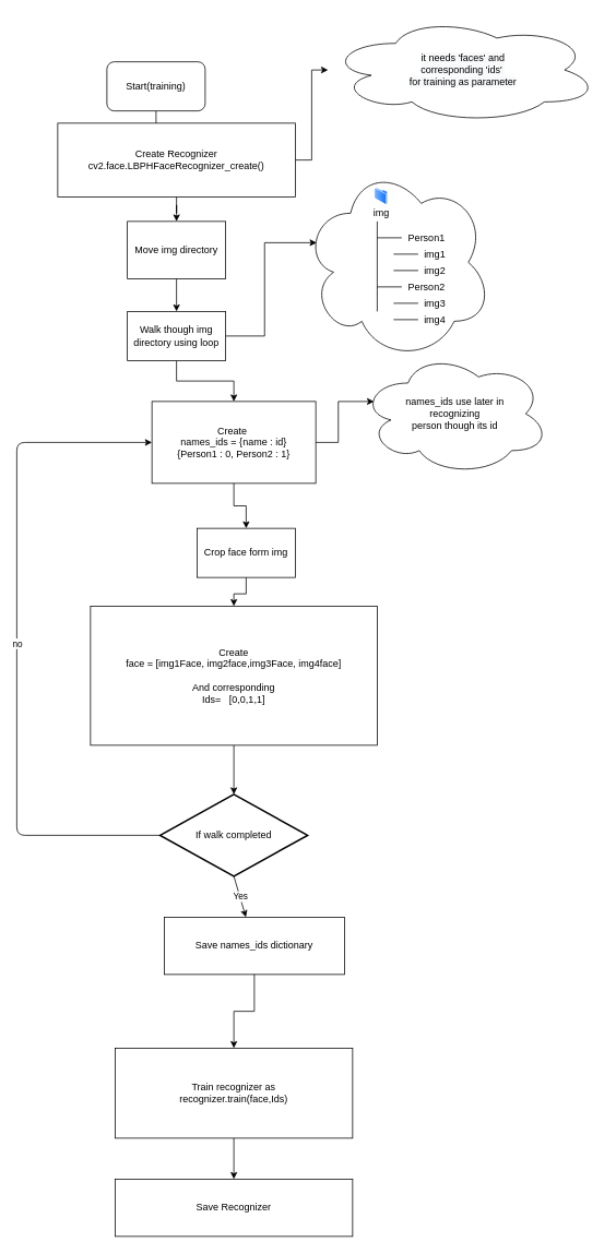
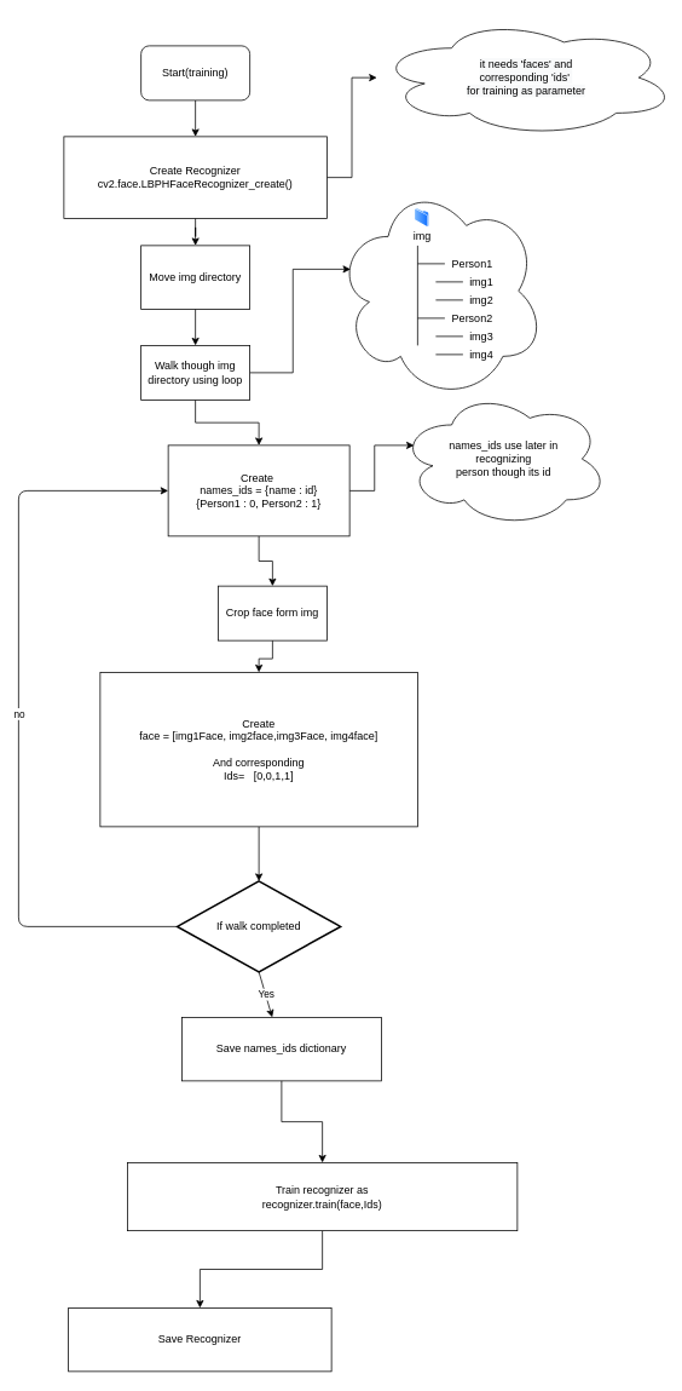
  <mxCell id="0" />
  <mxCell id="1" parent="0" />
  <mxCell id="2" style="edgeStyle=orthogonalEdgeStyle;rounded=0;orthogonalLoop=1;jettySize=auto;html=1;entryX=0.5;entryY=0;entryDx=0;entryDy=0;" parent="1" source="3" target="43" edge="1"><mxGeometry relative="1" as="geometry"><mxPoint x="220" y="170" as="targetPoint" /></mxGeometry></mxCell>
- <mxCell id="3" value="Start(training)" style="rounded=1;whiteSpace=wrap;html=1;" parent="1" vertex="1"><mxGeometry x="130" y="75" width="120" height="60" as="geometry" /></mxCell>
+ <mxCell id="3" value="Start(training)" style="rounded=1;whiteSpace=wrap;html=1;" parent="1" vertex="1"><mxGeometry x="155" y="50" width="120" height="60" as="geometry" /></mxCell>
  <mxCell id="4" value="" style="edgeStyle=orthogonalEdgeStyle;rounded=0;orthogonalLoop=1;jettySize=auto;html=1;" parent="1" source="5" target="8" edge="1"><mxGeometry relative="1" as="geometry" /></mxCell>
  <mxCell id="5" value="Move img directory" style="rounded=0;whiteSpace=wrap;html=1;" parent="1" vertex="1"><mxGeometry x="155" y="270" width="120" height="70" as="geometry" /></mxCell>
  <mxCell id="6" value="" style="edgeStyle=orthogonalEdgeStyle;rounded=0;orthogonalLoop=1;jettySize=auto;html=1;" parent="1" source="8" target="11" edge="1"><mxGeometry relative="1" as="geometry" /></mxCell>
  <mxCell id="7" value="" style="edgeStyle=orthogonalEdgeStyle;rounded=0;orthogonalLoop=1;jettySize=auto;html=1;entryX=0.07;entryY=0.4;entryDx=0;entryDy=0;entryPerimeter=0;" parent="1" source="8" target="16" edge="1"><mxGeometry relative="1" as="geometry" /></mxCell>
  <mxCell id="8" value="Walk though img directory using loop" style="rounded=0;whiteSpace=wrap;html=1;" parent="1" vertex="1"><mxGeometry x="155" y="380" width="120" height="60" as="geometry" /></mxCell>
  <mxCell id="9" value="" style="edgeStyle=orthogonalEdgeStyle;rounded=0;orthogonalLoop=1;jettySize=auto;html=1;" parent="1" source="11" target="13" edge="1"><mxGeometry relative="1" as="geometry" /></mxCell>
  <mxCell id="10" value="" style="edgeStyle=orthogonalEdgeStyle;rounded=0;orthogonalLoop=1;jettySize=auto;html=1;entryX=0.07;entryY=0.4;entryDx=0;entryDy=0;entryPerimeter=0;" parent="1" source="11" target="44" edge="1"><mxGeometry relative="1" as="geometry" /></mxCell>
  <mxCell id="11" value="Create&amp;nbsp;&lt;br&gt;names_ids = {name : id}&lt;br&gt;{Person1 : 0, Person2 : 1}" style="rounded=0;whiteSpace=wrap;html=1;" parent="1" vertex="1"><mxGeometry x="185" y="490" width="200" height="100" as="geometry" /></mxCell>
  <mxCell id="12" value="" style="edgeStyle=orthogonalEdgeStyle;rounded=0;orthogonalLoop=1;jettySize=auto;html=1;" parent="1" source="13" target="15" edge="1"><mxGeometry relative="1" as="geometry" /></mxCell>
  <mxCell id="13" value="Crop face form img" style="rounded=0;whiteSpace=wrap;html=1;" parent="1" vertex="1"><mxGeometry x="240" y="645" width="120" height="60" as="geometry" /></mxCell>
  <mxCell id="14" value="" style="edgeStyle=orthogonalEdgeStyle;rounded=0;orthogonalLoop=1;jettySize=auto;html=1;" parent="1" source="15" target="35" edge="1"><mxGeometry relative="1" as="geometry"><mxPoint x="250" y="940" as="targetPoint" /></mxGeometry></mxCell>
  <mxCell id="15" value="Create &lt;br&gt;face = [img1Face, img2face,img3Face, img4face]&lt;br&gt;&lt;br&gt;And corresponding &lt;br&gt;Ids=&amp;nbsp; &amp;nbsp;[0,0,1,1]" style="rounded=0;whiteSpace=wrap;html=1;" parent="1" vertex="1"><mxGeometry x="110" y="740" width="350" height="170" as="geometry" /></mxCell>
  <mxCell id="16" value="&lt;div style=&quot;text-align: left&quot;&gt;&lt;br&gt;&lt;/div&gt;" style="ellipse;shape=cloud;whiteSpace=wrap;html=1;rounded=0;" parent="1" vertex="1"><mxGeometry x="370" y="200" width="230" height="240" as="geometry" /></mxCell>
  <mxCell id="17" value="" style="endArrow=none;html=1;" parent="1" edge="1"><mxGeometry width="50" height="50" relative="1" as="geometry"><mxPoint x="460" y="380" as="sourcePoint" /><mxPoint x="460" y="270" as="targetPoint" /></mxGeometry></mxCell>
  <mxCell id="18" value="img" style="text;html=1;align=center;verticalAlign=middle;resizable=0;points=[];autosize=1;" parent="1" vertex="1"><mxGeometry x="450" y="250" width="30" height="20" as="geometry" /></mxCell>
  <mxCell id="19" value="" style="endArrow=none;html=1;" parent="1" edge="1"><mxGeometry width="50" height="50" relative="1" as="geometry"><mxPoint x="460" y="290" as="sourcePoint" /><mxPoint x="490" y="290" as="targetPoint" /></mxGeometry></mxCell>
  <mxCell id="20" value="Person1" style="text;html=1;align=center;verticalAlign=middle;resizable=0;points=[];autosize=1;" parent="1" vertex="1"><mxGeometry x="490" y="280" width="60" height="20" as="geometry" /></mxCell>
  <mxCell id="21" value="" style="aspect=fixed;perimeter=ellipsePerimeter;html=1;align=center;shadow=0;dashed=0;spacingTop=3;image;image=img/lib/active_directory/folder.svg;" parent="1" vertex="1"><mxGeometry x="457" y="228.08" width="16" height="21.92" as="geometry" /></mxCell>
  <mxCell id="22" value="" style="endArrow=none;html=1;" parent="1" edge="1"><mxGeometry width="50" height="50" relative="1" as="geometry"><mxPoint x="480" y="310" as="sourcePoint" /><mxPoint x="510" y="310" as="targetPoint" /></mxGeometry></mxCell>
  <mxCell id="23" value="img1" style="text;html=1;align=center;verticalAlign=middle;resizable=0;points=[];autosize=1;" parent="1" vertex="1"><mxGeometry x="510" y="300" width="40" height="20" as="geometry" /></mxCell>
  <mxCell id="24" value="" style="endArrow=none;html=1;" parent="1" edge="1"><mxGeometry width="50" height="50" relative="1" as="geometry"><mxPoint x="480" y="330" as="sourcePoint" /><mxPoint x="510" y="330" as="targetPoint" /></mxGeometry></mxCell>
  <mxCell id="25" value="img2" style="text;html=1;align=center;verticalAlign=middle;resizable=0;points=[];autosize=1;" parent="1" vertex="1"><mxGeometry x="510" y="320" width="40" height="20" as="geometry" /></mxCell>
  <mxCell id="26" value="" style="endArrow=none;html=1;" parent="1" edge="1"><mxGeometry width="50" height="50" relative="1" as="geometry"><mxPoint x="460" y="350" as="sourcePoint" /><mxPoint x="490" y="350" as="targetPoint" /></mxGeometry></mxCell>
  <mxCell id="27" value="Person2" style="text;html=1;align=center;verticalAlign=middle;resizable=0;points=[];autosize=1;" parent="1" vertex="1"><mxGeometry x="490" y="340" width="60" height="20" as="geometry" /></mxCell>
  <mxCell id="28" value="" style="endArrow=none;html=1;" parent="1" edge="1"><mxGeometry width="50" height="50" relative="1" as="geometry"><mxPoint x="480" y="370" as="sourcePoint" /><mxPoint x="510" y="370" as="targetPoint" /></mxGeometry></mxCell>
  <mxCell id="29" value="img3" style="text;html=1;align=center;verticalAlign=middle;resizable=0;points=[];autosize=1;" parent="1" vertex="1"><mxGeometry x="510" y="360" width="40" height="20" as="geometry" /></mxCell>
  <mxCell id="30" value="" style="endArrow=none;html=1;" parent="1" edge="1"><mxGeometry width="50" height="50" relative="1" as="geometry"><mxPoint x="480" y="390" as="sourcePoint" /><mxPoint x="510" y="390" as="targetPoint" /></mxGeometry></mxCell>
  <mxCell id="31" value="img4" style="text;html=1;align=center;verticalAlign=middle;resizable=0;points=[];autosize=1;" parent="1" vertex="1"><mxGeometry x="510" y="380" width="40" height="20" as="geometry" /></mxCell>
  <mxCell id="32" value="Save names_ids dictionary" style="rounded=0;whiteSpace=wrap;html=1;" parent="1" vertex="1"><mxGeometry x="200" y="1120" width="220" height="70" as="geometry" /></mxCell>
  <mxCell id="33" value="" style="edgeStyle=orthogonalEdgeStyle;rounded=0;orthogonalLoop=1;jettySize=auto;html=1;" parent="1" source="34" target="46" edge="1"><mxGeometry relative="1" as="geometry" /></mxCell>
- <mxCell id="34" value="Train recognizer as&lt;br&gt;recognizer.train(face,Ids)" style="rounded=0;whiteSpace=wrap;html=1;" parent="1" vertex="1"><mxGeometry x="140" y="1280" width="290" height="110" as="geometry" /></mxCell>
+ <mxCell id="34" value="Train recognizer as&lt;br&gt;recognizer.train(face,Ids)" style="rounded=0;whiteSpace=wrap;html=1;" parent="1" vertex="1"><mxGeometry x="140" y="1280" width="430" height="75" as="geometry" /></mxCell>
  <mxCell id="35" value="If walk completed" style="strokeWidth=2;html=1;shape=mxgraph.flowchart.decision;whiteSpace=wrap;" parent="1" vertex="1"><mxGeometry x="195" y="970" width="180" height="100" as="geometry" /></mxCell>
  <mxCell id="36" value="" style="edgeStyle=orthogonalEdgeStyle;rounded=0;orthogonalLoop=1;jettySize=auto;html=1;" parent="1" source="32" target="34" edge="1"><mxGeometry relative="1" as="geometry"><mxPoint x="220" y="1060" as="sourcePoint" /><mxPoint x="210" y="1220" as="targetPoint" /></mxGeometry></mxCell>
  <mxCell id="37" value="" style="endArrow=classic;html=1;exitX=0.5;exitY=1;exitDx=0;exitDy=0;exitPerimeter=0;" parent="1" source="35" target="32" edge="1"><mxGeometry relative="1" as="geometry"><mxPoint x="250" y="1220" as="sourcePoint" /><mxPoint x="390" y="1170" as="targetPoint" /></mxGeometry></mxCell>
  <mxCell id="38" value="Yes" style="edgeLabel;resizable=0;html=1;align=center;verticalAlign=middle;" parent="37" connectable="0" vertex="1"><mxGeometry relative="1" as="geometry" /></mxCell>
  <mxCell id="39" value="" style="endArrow=classic;html=1;exitX=0;exitY=0.5;exitDx=0;exitDy=0;exitPerimeter=0;entryX=0;entryY=0.5;entryDx=0;entryDy=0;" parent="1" source="35" target="11" edge="1"><mxGeometry relative="1" as="geometry"><mxPoint x="290" y="1170" as="sourcePoint" /><mxPoint x="180" y="520" as="targetPoint" /><Array as="points"><mxPoint x="20" y="1020" /><mxPoint x="20" y="540" /></Array></mxGeometry></mxCell>
  <mxCell id="40" value="no" style="edgeLabel;resizable=0;html=1;align=center;verticalAlign=middle;" parent="39" connectable="0" vertex="1"><mxGeometry relative="1" as="geometry" /></mxCell>
  <mxCell id="41" value="" style="edgeStyle=orthogonalEdgeStyle;rounded=0;orthogonalLoop=1;jettySize=auto;html=1;" parent="1" source="43" target="5" edge="1"><mxGeometry relative="1" as="geometry" /></mxCell>
  <mxCell id="42" style="edgeStyle=orthogonalEdgeStyle;rounded=0;orthogonalLoop=1;jettySize=auto;html=1;" parent="1" source="43" target="45" edge="1"><mxGeometry relative="1" as="geometry" /></mxCell>
  <mxCell id="43" value="Create Recognizer&lt;br&gt;cv2.face.LBPHFaceRecognizer_create()" style="whiteSpace=wrap;html=1;" parent="1" vertex="1"><mxGeometry x="70" y="150" width="290" height="90" as="geometry" /></mxCell>
  <mxCell id="44" value="names_ids use later in &lt;br&gt;recognizing &lt;br&gt;person though its id" style="ellipse;shape=cloud;whiteSpace=wrap;html=1;rounded=0;" parent="1" vertex="1"><mxGeometry x="440" y="430" width="230" height="150" as="geometry" /></mxCell>
- <mxCell id="45" value="&lt;span style=&quot;color: rgb(0 , 0 , 0) ; font-family: &amp;#34;helvetica&amp;#34; ; font-size: 12px ; font-style: normal ; font-weight: 400 ; letter-spacing: normal ; text-align: center ; text-indent: 0px ; text-transform: none ; word-spacing: 0px ; background-color: rgb(248 , 249 , 250) ; display: inline ; float: none&quot;&gt;it needs 'faces' and &lt;br&gt;corresponding 'ids'&amp;nbsp;&lt;br&gt;for training as parameter&lt;/span&gt;" style="ellipse;shape=cloud;whiteSpace=wrap;html=1;" parent="1" vertex="1"><mxGeometry x="400" y="20" width="330" height="130" as="geometry" /></mxCell>
- <mxCell id="46" value="Save Recognizer" style="rounded=0;whiteSpace=wrap;html=1;" parent="1" vertex="1"><mxGeometry x="140" y="1440" width="290" height="70" as="geometry" /></mxCell>
+ <mxCell id="45" value="&lt;span style=&quot;color: rgb(0 , 0 , 0) ; font-family: &amp;#34;helvetica&amp;#34; ; font-size: 12px ; font-style: normal ; font-weight: 400 ; letter-spacing: normal ; text-align: center ; text-indent: 0px ; text-transform: none ; word-spacing: 0px ; background-color: rgb(248 , 249 , 250) ; display: inline ; float: none&quot;&gt;it needs 'faces' and &lt;br&gt;corresponding 'ids'&amp;nbsp;&lt;br&gt;for training as parameter&lt;/span&gt;" style="ellipse;shape=cloud;whiteSpace=wrap;html=1;" parent="1" vertex="1"><mxGeometry x="415" y="20" width="330" height="130" as="geometry" /></mxCell>
+ <mxCell id="46" value="Save Recognizer" style="rounded=0;whiteSpace=wrap;html=1;" parent="1" vertex="1"><mxGeometry x="75" y="1440" width="290" height="70" as="geometry" /></mxCell>
